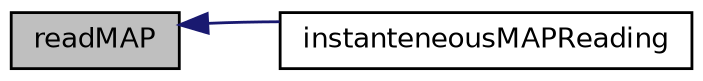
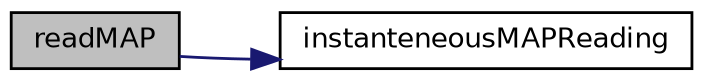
  digraph {
    rankdir=LR
    node [color=black fontname=Helvetica fontsize=10 shape=record style=filled]
    n1 [fillcolor=grey75 fontcolor=black height=0.2 label=readMAP width=0.4]
    n2 [fillcolor=white height=0.2 label=instanteneousMAPReading width=0.4]
-   n2 -> n1 [color=midnightblue fontname=Helvetica fontsize=10 labelfontname=Helvetica labelfontsize=10 style=solid]
+   n1 -> n2 [color=midnightblue fontname=Helvetica fontsize=10 labelfontname=Helvetica labelfontsize=10 style=solid]
  }
